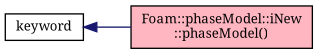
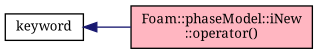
  digraph {
    rankdir=LR
    fontname="Noto Serif"
    node [color=black fontname="Noto Serif" fontsize=10 shape=record style=filled]
    n1 [fillcolor=white fontcolor=black height=0.2 label=keyword width=0.4]
-   n2 [height=0.2 label="Foam::phaseModel::iNew\l::phaseModel()" width=0.4 fillcolor=lightpink]
+   n2 [height=0.2 label="Foam::phaseModel::iNew\l::operator()" width=0.4 fillcolor=lightpink]
    n1 -> n2 [color=midnightblue dir=back fontname="Noto Serif" fontsize=10 labelfontname=Helvetica labelfontsize=10 style=solid]
  }
